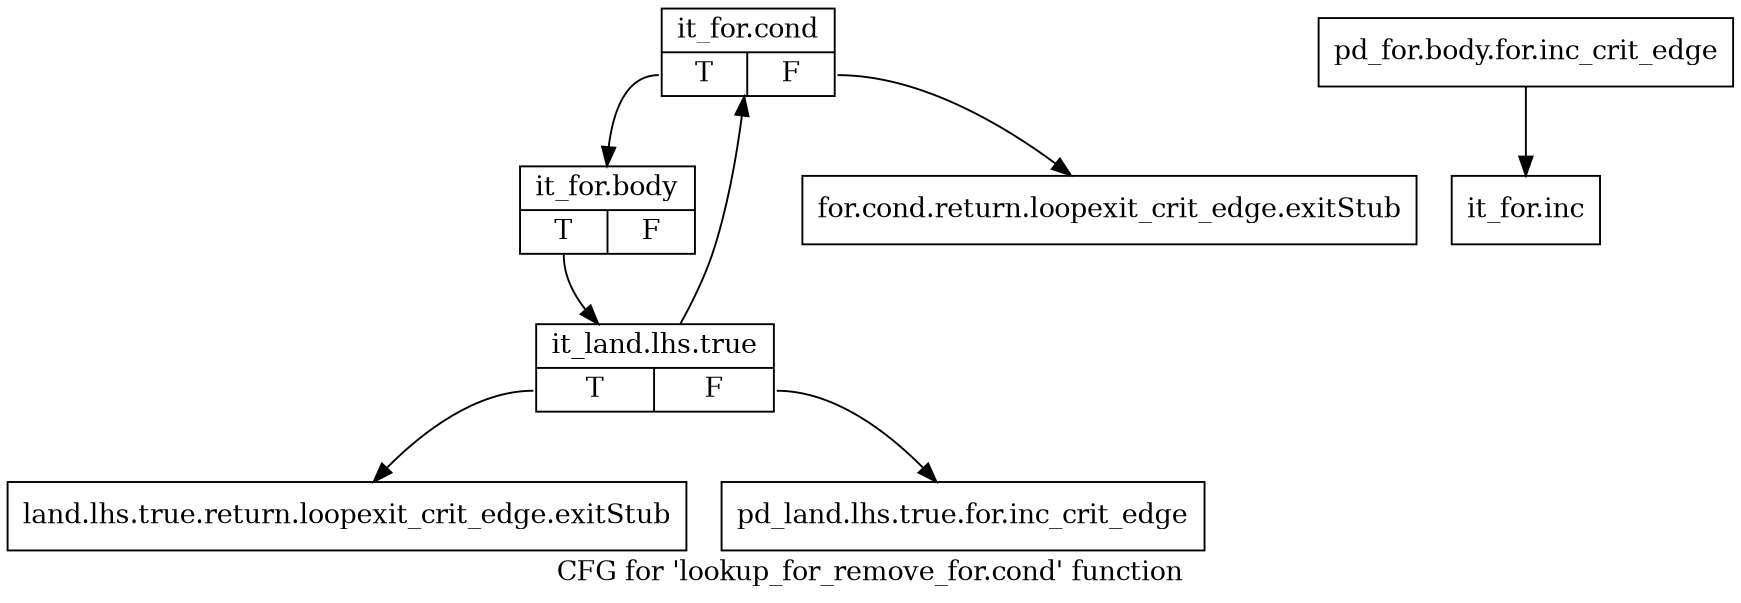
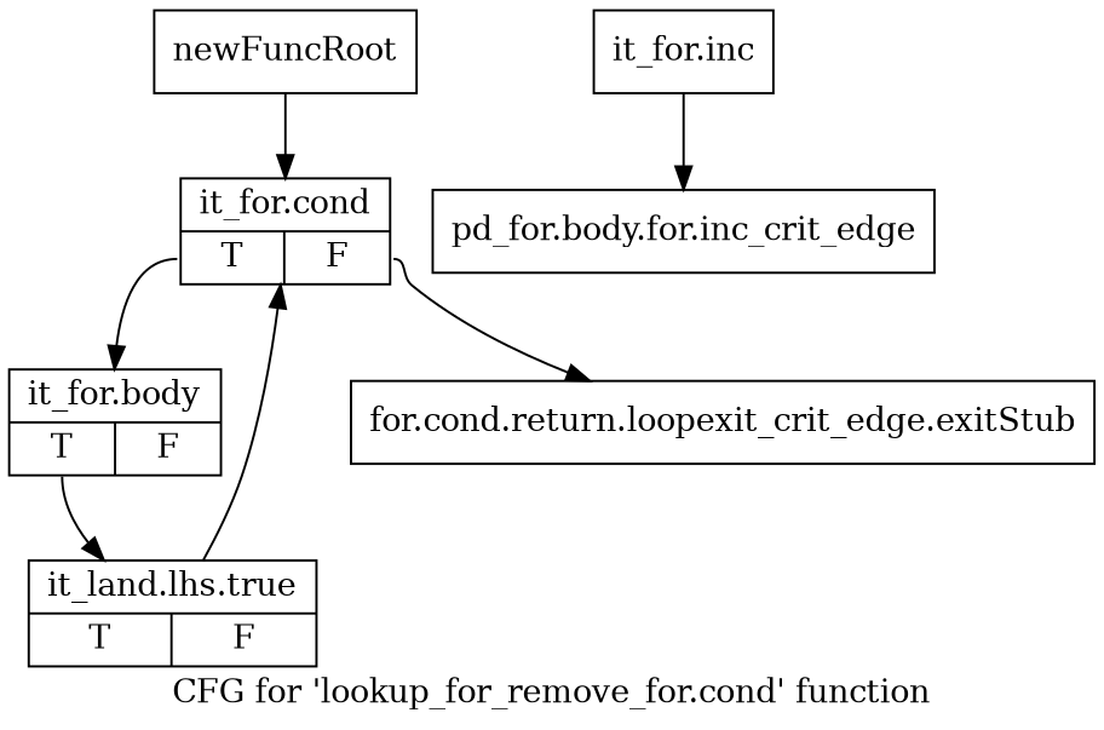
  digraph {
    label="CFG for 'lookup_for_remove_for.cond' function"
    node [shape=record]
+   n1 [label="{newFuncRoot}"]
    n2 [label="{it_for.cond|{<s0>T|<s1>F}}"]
    n3 [label="{for.cond.return.loopexit_crit_edge.exitStub}"]
    n4 [label="{it_for.body|{<s0>T|<s1>F}}"]
    n5 [label="{it_land.lhs.true|{<s0>T|<s1>F}}"]
-   n6 [label="{land.lhs.true.return.loopexit_crit_edge.exitStub}"]
-   n7 [label="{pd_land.lhs.true.for.inc_crit_edge}"]
    n8 [label="{pd_for.body.for.inc_crit_edge}"]
    n9 [label="{it_for.inc}"]
+   n1 -> n2
    n2 -> n3 [tailport=s1]
    n2 -> n4 [tailport=s0]
    n4 -> n5 [tailport=s0]
    n5 -> n2
-   n5 -> n6 [tailport=s0]
-   n5 -> n7 [tailport=s1]
-   n8 -> n9
+   n9 -> n8
  }
